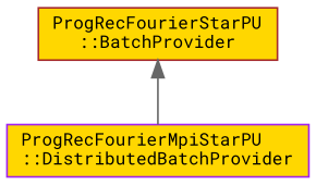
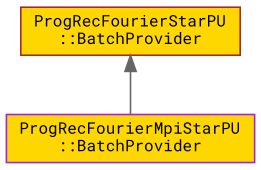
  digraph {
    fontname="Roboto Mono"
    node [fillcolor=gold fontname="Roboto Mono" fontsize=10 shape=record style=filled]
-   n1 [color=purple fontcolor=black height=0.2 label="ProgRecFourierMpiStarPU\l::DistributedBatchProvider" width=0.4]
+   n1 [color=purple fontcolor=black height=0.2 label="ProgRecFourierMpiStarPU\l::BatchProvider" width=0.4]
    n2 [color=brown height=0.2 label="ProgRecFourierStarPU\l::BatchProvider" width=0.4]
    n2 -> n1 [color=gray40 dir=back fontname="Roboto Mono" fontsize=10 labelfontname=Helvetica labelfontsize=10 style=solid]
  }
